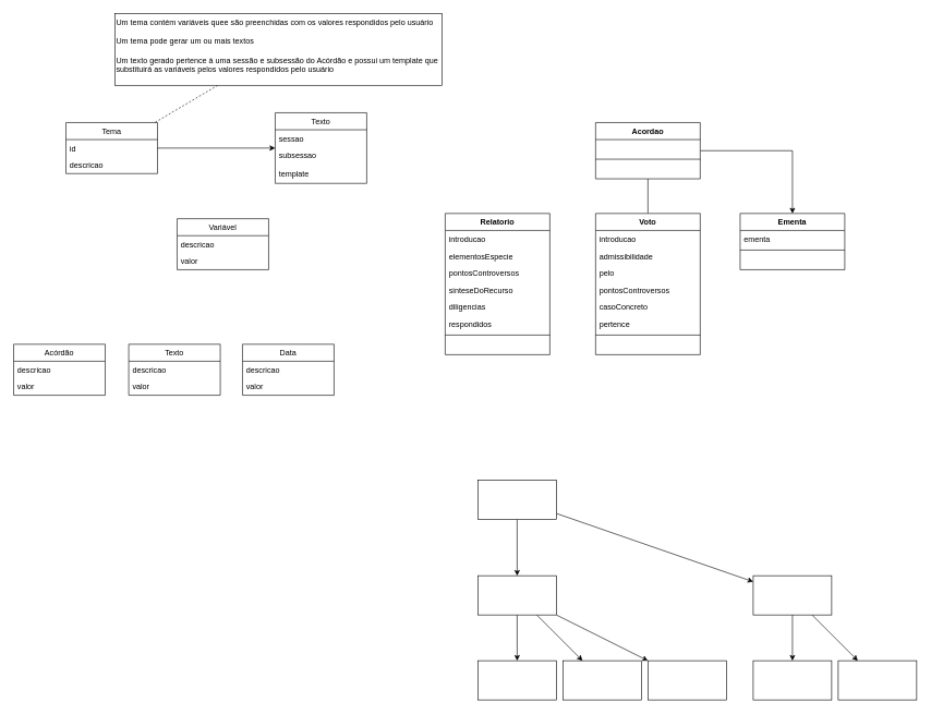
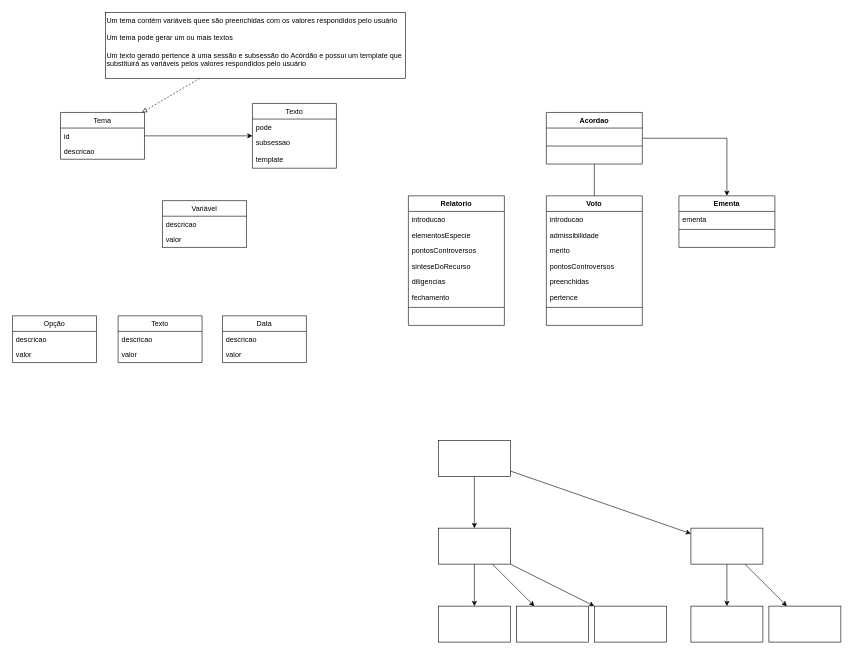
  <mxCell id="0" />
  <mxCell id="1" parent="0" />
  <mxCell id="2" value="Variável" style="swimlane;fontStyle=0;childLayout=stackLayout;horizontal=1;startSize=26;fillColor=none;horizontalStack=0;resizeParent=1;resizeParentMax=0;resizeLast=0;collapsible=1;marginBottom=0;" parent="1" vertex="1"><mxGeometry x="270" y="334" width="140" height="78" as="geometry" /></mxCell>
  <mxCell id="3" value="descricao" style="text;strokeColor=none;fillColor=none;align=left;verticalAlign=top;spacingLeft=4;spacingRight=4;overflow=hidden;rotatable=0;points=[[0,0.5],[1,0.5]];portConstraint=eastwest;" parent="2" vertex="1"><mxGeometry y="26" width="140" height="26" as="geometry" /></mxCell>
  <mxCell id="4" value="valor" style="text;strokeColor=none;fillColor=none;align=left;verticalAlign=top;spacingLeft=4;spacingRight=4;overflow=hidden;rotatable=0;points=[[0,0.5],[1,0.5]];portConstraint=eastwest;" parent="2" vertex="1"><mxGeometry y="52" width="140" height="26" as="geometry" /></mxCell>
  <mxCell id="5" style="edgeStyle=none;html=1;" parent="1" source="6" target="9" edge="1"><mxGeometry relative="1" as="geometry" /></mxCell>
  <mxCell id="6" value="Tema" style="swimlane;fontStyle=0;childLayout=stackLayout;horizontal=1;startSize=26;fillColor=none;horizontalStack=0;resizeParent=1;resizeParentMax=0;resizeLast=0;collapsible=1;marginBottom=0;" parent="1" vertex="1"><mxGeometry x="100" y="187" width="140" height="78" as="geometry" /></mxCell>
  <mxCell id="7" value="id" style="text;strokeColor=none;fillColor=none;align=left;verticalAlign=top;spacingLeft=4;spacingRight=4;overflow=hidden;rotatable=0;points=[[0,0.5],[1,0.5]];portConstraint=eastwest;" parent="6" vertex="1"><mxGeometry y="26" width="140" height="26" as="geometry" /></mxCell>
  <mxCell id="8" value="descricao" style="text;strokeColor=none;fillColor=none;align=left;verticalAlign=top;spacingLeft=4;spacingRight=4;overflow=hidden;rotatable=0;points=[[0,0.5],[1,0.5]];portConstraint=eastwest;" parent="6" vertex="1"><mxGeometry y="52" width="140" height="26" as="geometry" /></mxCell>
  <mxCell id="9" value="Texto" style="swimlane;fontStyle=0;childLayout=stackLayout;horizontal=1;startSize=26;fillColor=none;horizontalStack=0;resizeParent=1;resizeParentMax=0;resizeLast=0;collapsible=1;marginBottom=0;" parent="1" vertex="1"><mxGeometry x="420" y="172" width="140" height="108" as="geometry" /></mxCell>
- <mxCell id="10" value="sessao" style="text;strokeColor=none;fillColor=none;align=left;verticalAlign=top;spacingLeft=4;spacingRight=4;overflow=hidden;rotatable=0;points=[[0,0.5],[1,0.5]];portConstraint=eastwest;" parent="9" vertex="1"><mxGeometry y="26" width="140" height="26" as="geometry" /></mxCell>
+ <mxCell id="10" value="pode" style="text;strokeColor=none;fillColor=none;align=left;verticalAlign=top;spacingLeft=4;spacingRight=4;overflow=hidden;rotatable=0;points=[[0,0.5],[1,0.5]];portConstraint=eastwest;" parent="9" vertex="1"><mxGeometry y="26" width="140" height="26" as="geometry" /></mxCell>
  <mxCell id="11" value="subsessao" style="text;strokeColor=none;fillColor=none;align=left;verticalAlign=top;spacingLeft=4;spacingRight=4;overflow=hidden;rotatable=0;points=[[0,0.5],[1,0.5]];portConstraint=eastwest;" parent="9" vertex="1"><mxGeometry y="52" width="140" height="28" as="geometry" /></mxCell>
  <mxCell id="12" value="template" style="text;strokeColor=none;fillColor=none;align=left;verticalAlign=top;spacingLeft=4;spacingRight=4;overflow=hidden;rotatable=0;points=[[0,0.5],[1,0.5]];portConstraint=eastwest;" parent="9" vertex="1"><mxGeometry y="80" width="140" height="28" as="geometry" /></mxCell>
  <mxCell id="13" value="Relatorio" style="swimlane;fontStyle=1;align=center;verticalAlign=top;childLayout=stackLayout;horizontal=1;startSize=26;horizontalStack=0;resizeParent=1;resizeParentMax=0;resizeLast=0;collapsible=1;marginBottom=0;swimlaneFillColor=#ffffff;" parent="1" vertex="1"><mxGeometry x="680" y="326" width="160" height="216" as="geometry" /></mxCell>
  <mxCell id="14" value="introducao" style="text;strokeColor=none;fillColor=none;align=left;verticalAlign=top;spacingLeft=4;spacingRight=4;overflow=hidden;rotatable=0;points=[[0,0.5],[1,0.5]];portConstraint=eastwest;" parent="13" vertex="1"><mxGeometry y="26" width="160" height="26" as="geometry" /></mxCell>
  <mxCell id="15" value="elementosEspecie" style="text;strokeColor=none;fillColor=none;align=left;verticalAlign=top;spacingLeft=4;spacingRight=4;overflow=hidden;rotatable=0;points=[[0,0.5],[1,0.5]];portConstraint=eastwest;" parent="13" vertex="1"><mxGeometry y="52" width="160" height="26" as="geometry" /></mxCell>
  <mxCell id="16" value="pontosControversos" style="text;strokeColor=none;fillColor=none;align=left;verticalAlign=top;spacingLeft=4;spacingRight=4;overflow=hidden;rotatable=0;points=[[0,0.5],[1,0.5]];portConstraint=eastwest;" parent="13" vertex="1"><mxGeometry y="78" width="160" height="26" as="geometry" /></mxCell>
  <mxCell id="17" value="sinteseDoRecurso" style="text;strokeColor=none;fillColor=none;align=left;verticalAlign=top;spacingLeft=4;spacingRight=4;overflow=hidden;rotatable=0;points=[[0,0.5],[1,0.5]];portConstraint=eastwest;" parent="13" vertex="1"><mxGeometry y="104" width="160" height="26" as="geometry" /></mxCell>
  <mxCell id="18" value="diligencias" style="text;strokeColor=none;fillColor=none;align=left;verticalAlign=top;spacingLeft=4;spacingRight=4;overflow=hidden;rotatable=0;points=[[0,0.5],[1,0.5]];portConstraint=eastwest;" parent="13" vertex="1"><mxGeometry y="130" width="160" height="26" as="geometry" /></mxCell>
- <mxCell id="19" value="respondidos" style="text;strokeColor=none;fillColor=none;align=left;verticalAlign=top;spacingLeft=4;spacingRight=4;overflow=hidden;rotatable=0;points=[[0,0.5],[1,0.5]];portConstraint=eastwest;" parent="13" vertex="1"><mxGeometry y="156" width="160" height="26" as="geometry" /></mxCell>
+ <mxCell id="19" value="fechamento" style="text;strokeColor=none;fillColor=none;align=left;verticalAlign=top;spacingLeft=4;spacingRight=4;overflow=hidden;rotatable=0;points=[[0,0.5],[1,0.5]];portConstraint=eastwest;" parent="13" vertex="1"><mxGeometry y="156" width="160" height="26" as="geometry" /></mxCell>
  <mxCell id="20" value="" style="line;strokeWidth=1;fillColor=none;align=left;verticalAlign=middle;spacingTop=-1;spacingLeft=3;spacingRight=3;rotatable=0;labelPosition=right;points=[];portConstraint=eastwest;" parent="13" vertex="1"><mxGeometry y="182" width="160" height="8" as="geometry" /></mxCell>
  <mxCell id="21" value=" " style="text;strokeColor=none;fillColor=none;align=left;verticalAlign=top;spacingLeft=4;spacingRight=4;overflow=hidden;rotatable=0;points=[[0,0.5],[1,0.5]];portConstraint=eastwest;" parent="13" vertex="1"><mxGeometry y="190" width="160" height="26" as="geometry" /></mxCell>
  <mxCell id="22" style="edgeStyle=orthogonalEdgeStyle;rounded=0;orthogonalLoop=1;jettySize=auto;html=1;endArrow=none;" parent="1" source="24" target="28" edge="1"><mxGeometry relative="1" as="geometry" /></mxCell>
  <mxCell id="23" style="edgeStyle=orthogonalEdgeStyle;rounded=0;orthogonalLoop=1;jettySize=auto;html=1;" parent="1" source="24" target="37" edge="1"><mxGeometry relative="1" as="geometry" /></mxCell>
  <mxCell id="24" value="Acordao" style="swimlane;fontStyle=1;align=center;verticalAlign=top;childLayout=stackLayout;horizontal=1;startSize=26;horizontalStack=0;resizeParent=1;resizeParentMax=0;resizeLast=0;collapsible=1;marginBottom=0;swimlaneFillColor=#ffffff;" parent="1" vertex="1"><mxGeometry x="910" y="187" width="160" height="86" as="geometry" /></mxCell>
  <mxCell id="25" value=" " style="text;strokeColor=none;fillColor=none;align=left;verticalAlign=top;spacingLeft=4;spacingRight=4;overflow=hidden;rotatable=0;points=[[0,0.5],[1,0.5]];portConstraint=eastwest;" parent="24" vertex="1"><mxGeometry y="26" width="160" height="26" as="geometry" /></mxCell>
  <mxCell id="26" value="" style="line;strokeWidth=1;fillColor=none;align=left;verticalAlign=middle;spacingTop=-1;spacingLeft=3;spacingRight=3;rotatable=0;labelPosition=right;points=[];portConstraint=eastwest;" parent="24" vertex="1"><mxGeometry y="52" width="160" height="8" as="geometry" /></mxCell>
  <mxCell id="27" value=" " style="text;strokeColor=none;fillColor=none;align=left;verticalAlign=top;spacingLeft=4;spacingRight=4;overflow=hidden;rotatable=0;points=[[0,0.5],[1,0.5]];portConstraint=eastwest;" parent="24" vertex="1"><mxGeometry y="60" width="160" height="26" as="geometry" /></mxCell>
  <mxCell id="28" value="Voto" style="swimlane;fontStyle=1;align=center;verticalAlign=top;childLayout=stackLayout;horizontal=1;startSize=26;horizontalStack=0;resizeParent=1;resizeParentMax=0;resizeLast=0;collapsible=1;marginBottom=0;swimlaneFillColor=#ffffff;" parent="1" vertex="1"><mxGeometry x="910" y="326" width="160" height="216" as="geometry" /></mxCell>
  <mxCell id="29" value="introducao" style="text;strokeColor=none;fillColor=none;align=left;verticalAlign=top;spacingLeft=4;spacingRight=4;overflow=hidden;rotatable=0;points=[[0,0.5],[1,0.5]];portConstraint=eastwest;" parent="28" vertex="1"><mxGeometry y="26" width="160" height="26" as="geometry" /></mxCell>
  <mxCell id="30" value="admissibilidade" style="text;strokeColor=none;fillColor=none;align=left;verticalAlign=top;spacingLeft=4;spacingRight=4;overflow=hidden;rotatable=0;points=[[0,0.5],[1,0.5]];portConstraint=eastwest;" parent="28" vertex="1"><mxGeometry y="52" width="160" height="26" as="geometry" /></mxCell>
- <mxCell id="31" value="pelo" style="text;strokeColor=none;fillColor=none;align=left;verticalAlign=top;spacingLeft=4;spacingRight=4;overflow=hidden;rotatable=0;points=[[0,0.5],[1,0.5]];portConstraint=eastwest;" parent="28" vertex="1"><mxGeometry y="78" width="160" height="26" as="geometry" /></mxCell>
+ <mxCell id="31" value="merito" style="text;strokeColor=none;fillColor=none;align=left;verticalAlign=top;spacingLeft=4;spacingRight=4;overflow=hidden;rotatable=0;points=[[0,0.5],[1,0.5]];portConstraint=eastwest;" parent="28" vertex="1"><mxGeometry y="78" width="160" height="26" as="geometry" /></mxCell>
  <mxCell id="32" value="pontosControversos" style="text;strokeColor=none;fillColor=none;align=left;verticalAlign=top;spacingLeft=4;spacingRight=4;overflow=hidden;rotatable=0;points=[[0,0.5],[1,0.5]];portConstraint=eastwest;" parent="28" vertex="1"><mxGeometry y="104" width="160" height="26" as="geometry" /></mxCell>
- <mxCell id="33" value="casoConcreto" style="text;strokeColor=none;fillColor=none;align=left;verticalAlign=top;spacingLeft=4;spacingRight=4;overflow=hidden;rotatable=0;points=[[0,0.5],[1,0.5]];portConstraint=eastwest;" parent="28" vertex="1"><mxGeometry y="130" width="160" height="26" as="geometry" /></mxCell>
+ <mxCell id="33" value="preenchidas" style="text;strokeColor=none;fillColor=none;align=left;verticalAlign=top;spacingLeft=4;spacingRight=4;overflow=hidden;rotatable=0;points=[[0,0.5],[1,0.5]];portConstraint=eastwest;" parent="28" vertex="1"><mxGeometry y="130" width="160" height="26" as="geometry" /></mxCell>
  <mxCell id="34" value="pertence" style="text;strokeColor=none;fillColor=none;align=left;verticalAlign=top;spacingLeft=4;spacingRight=4;overflow=hidden;rotatable=0;points=[[0,0.5],[1,0.5]];portConstraint=eastwest;" parent="28" vertex="1"><mxGeometry y="156" width="160" height="26" as="geometry" /></mxCell>
  <mxCell id="35" value="" style="line;strokeWidth=1;fillColor=none;align=left;verticalAlign=middle;spacingTop=-1;spacingLeft=3;spacingRight=3;rotatable=0;labelPosition=right;points=[];portConstraint=eastwest;" parent="28" vertex="1"><mxGeometry y="182" width="160" height="8" as="geometry" /></mxCell>
  <mxCell id="36" value=" " style="text;strokeColor=none;fillColor=none;align=left;verticalAlign=top;spacingLeft=4;spacingRight=4;overflow=hidden;rotatable=0;points=[[0,0.5],[1,0.5]];portConstraint=eastwest;" parent="28" vertex="1"><mxGeometry y="190" width="160" height="26" as="geometry" /></mxCell>
  <mxCell id="37" value="Ementa" style="swimlane;fontStyle=1;align=center;verticalAlign=top;childLayout=stackLayout;horizontal=1;startSize=26;horizontalStack=0;resizeParent=1;resizeParentMax=0;resizeLast=0;collapsible=1;marginBottom=0;swimlaneFillColor=#ffffff;" parent="1" vertex="1"><mxGeometry x="1131" y="326" width="160" height="86" as="geometry" /></mxCell>
  <mxCell id="38" value="ementa" style="text;strokeColor=none;fillColor=none;align=left;verticalAlign=top;spacingLeft=4;spacingRight=4;overflow=hidden;rotatable=0;points=[[0,0.5],[1,0.5]];portConstraint=eastwest;" parent="37" vertex="1"><mxGeometry y="26" width="160" height="26" as="geometry" /></mxCell>
  <mxCell id="39" value="" style="line;strokeWidth=1;fillColor=none;align=left;verticalAlign=middle;spacingTop=-1;spacingLeft=3;spacingRight=3;rotatable=0;labelPosition=right;points=[];portConstraint=eastwest;" parent="37" vertex="1"><mxGeometry y="52" width="160" height="8" as="geometry" /></mxCell>
  <mxCell id="40" value=" " style="text;strokeColor=none;fillColor=none;align=left;verticalAlign=top;spacingLeft=4;spacingRight=4;overflow=hidden;rotatable=0;points=[[0,0.5],[1,0.5]];portConstraint=eastwest;" parent="37" vertex="1"><mxGeometry y="60" width="160" height="26" as="geometry" /></mxCell>
- <mxCell id="41" style="edgeStyle=none;html=1;endArrow=none;endFill=0;dashed=1;" parent="1" source="42" target="6" edge="1"><mxGeometry relative="1" as="geometry" /></mxCell>
+ <mxCell id="41" style="edgeStyle=none;html=1;endArrow=block;endFill=0;dashed=1;" parent="1" source="42" target="6" edge="1"><mxGeometry relative="1" as="geometry" /></mxCell>
  <mxCell id="42" value="Um tema contém variáveis quee são preenchidas com os valores respondidos pelo usuário&lt;br&gt;&lt;br&gt;Um tema pode gerar um ou mais textos&lt;br&gt;&lt;br&gt;Um texto gerado pertence à uma sessão e subsessão do Acórdão e possui um template que substituirá as variáveis pelos valores respondidos pelo usuário" style="rounded=0;whiteSpace=wrap;html=1;align=left;verticalAlign=top;" parent="1" vertex="1"><mxGeometry x="175" y="20" width="500" height="110" as="geometry" /></mxCell>
  <mxCell id="43" style="edgeStyle=none;html=1;" parent="1" source="45" target="49" edge="1"><mxGeometry relative="1" as="geometry" /></mxCell>
  <mxCell id="44" style="edgeStyle=none;html=1;" parent="1" source="45" target="53" edge="1"><mxGeometry relative="1" as="geometry" /></mxCell>
  <mxCell id="45" value="" style="whiteSpace=wrap;html=1;" parent="1" vertex="1"><mxGeometry x="730" y="734" width="120" height="60" as="geometry" /></mxCell>
  <mxCell id="46" style="edgeStyle=none;html=1;" parent="1" source="49" target="50" edge="1"><mxGeometry relative="1" as="geometry" /></mxCell>
  <mxCell id="47" style="edgeStyle=none;html=1;" parent="1" source="49" target="54" edge="1"><mxGeometry relative="1" as="geometry" /></mxCell>
  <mxCell id="48" style="edgeStyle=none;html=1;" parent="1" source="49" target="55" edge="1"><mxGeometry relative="1" as="geometry" /></mxCell>
  <mxCell id="49" value="" style="whiteSpace=wrap;html=1;" parent="1" vertex="1"><mxGeometry x="730" y="880" width="120" height="60" as="geometry" /></mxCell>
  <mxCell id="50" value="" style="whiteSpace=wrap;html=1;" parent="1" vertex="1"><mxGeometry x="730" y="1010" width="120" height="60" as="geometry" /></mxCell>
  <mxCell id="51" style="edgeStyle=none;html=1;" parent="1" source="53" target="56" edge="1"><mxGeometry relative="1" as="geometry" /></mxCell>
  <mxCell id="52" style="edgeStyle=none;html=1;" parent="1" source="53" target="57" edge="1"><mxGeometry relative="1" as="geometry" /></mxCell>
  <mxCell id="53" value="" style="whiteSpace=wrap;html=1;" parent="1" vertex="1"><mxGeometry x="1151" y="880" width="120" height="60" as="geometry" /></mxCell>
  <mxCell id="54" value="" style="whiteSpace=wrap;html=1;" parent="1" vertex="1"><mxGeometry x="860" y="1010" width="120" height="60" as="geometry" /></mxCell>
  <mxCell id="55" value="" style="whiteSpace=wrap;html=1;" parent="1" vertex="1"><mxGeometry x="990" y="1010" width="120" height="60" as="geometry" /></mxCell>
  <mxCell id="56" value="" style="whiteSpace=wrap;html=1;" parent="1" vertex="1"><mxGeometry x="1151" y="1010" width="120" height="60" as="geometry" /></mxCell>
  <mxCell id="57" value="" style="whiteSpace=wrap;html=1;" parent="1" vertex="1"><mxGeometry x="1281" y="1010" width="120" height="60" as="geometry" /></mxCell>
  <mxCell id="58" value="Data" style="swimlane;fontStyle=0;childLayout=stackLayout;horizontal=1;startSize=26;fillColor=none;horizontalStack=0;resizeParent=1;resizeParentMax=0;resizeLast=0;collapsible=1;marginBottom=0;" parent="1" vertex="1"><mxGeometry x="370" y="526" width="140" height="78" as="geometry" /></mxCell>
  <mxCell id="59" value="descricao" style="text;strokeColor=none;fillColor=none;align=left;verticalAlign=top;spacingLeft=4;spacingRight=4;overflow=hidden;rotatable=0;points=[[0,0.5],[1,0.5]];portConstraint=eastwest;" parent="58" vertex="1"><mxGeometry y="26" width="140" height="26" as="geometry" /></mxCell>
  <mxCell id="60" value="valor" style="text;strokeColor=none;fillColor=none;align=left;verticalAlign=top;spacingLeft=4;spacingRight=4;overflow=hidden;rotatable=0;points=[[0,0.5],[1,0.5]];portConstraint=eastwest;" parent="58" vertex="1"><mxGeometry y="52" width="140" height="26" as="geometry" /></mxCell>
- <mxCell id="61" value="Acórdão" style="swimlane;fontStyle=0;childLayout=stackLayout;horizontal=1;startSize=26;fillColor=none;horizontalStack=0;resizeParent=1;resizeParentMax=0;resizeLast=0;collapsible=1;marginBottom=0;" parent="1" vertex="1"><mxGeometry x="20" y="526" width="140" height="78" as="geometry" /></mxCell>
+ <mxCell id="61" value="Opção" style="swimlane;fontStyle=0;childLayout=stackLayout;horizontal=1;startSize=26;fillColor=none;horizontalStack=0;resizeParent=1;resizeParentMax=0;resizeLast=0;collapsible=1;marginBottom=0;" parent="1" vertex="1"><mxGeometry x="20" y="526" width="140" height="78" as="geometry" /></mxCell>
  <mxCell id="62" value="descricao" style="text;strokeColor=none;fillColor=none;align=left;verticalAlign=top;spacingLeft=4;spacingRight=4;overflow=hidden;rotatable=0;points=[[0,0.5],[1,0.5]];portConstraint=eastwest;" parent="61" vertex="1"><mxGeometry y="26" width="140" height="26" as="geometry" /></mxCell>
  <mxCell id="63" value="valor" style="text;strokeColor=none;fillColor=none;align=left;verticalAlign=top;spacingLeft=4;spacingRight=4;overflow=hidden;rotatable=0;points=[[0,0.5],[1,0.5]];portConstraint=eastwest;" parent="61" vertex="1"><mxGeometry y="52" width="140" height="26" as="geometry" /></mxCell>
  <mxCell id="64" value="Texto" style="swimlane;fontStyle=0;childLayout=stackLayout;horizontal=1;startSize=26;fillColor=none;horizontalStack=0;resizeParent=1;resizeParentMax=0;resizeLast=0;collapsible=1;marginBottom=0;" parent="1" vertex="1"><mxGeometry x="196" y="526" width="140" height="78" as="geometry" /></mxCell>
  <mxCell id="65" value="descricao" style="text;strokeColor=none;fillColor=none;align=left;verticalAlign=top;spacingLeft=4;spacingRight=4;overflow=hidden;rotatable=0;points=[[0,0.5],[1,0.5]];portConstraint=eastwest;" parent="64" vertex="1"><mxGeometry y="26" width="140" height="26" as="geometry" /></mxCell>
  <mxCell id="66" value="valor" style="text;strokeColor=none;fillColor=none;align=left;verticalAlign=top;spacingLeft=4;spacingRight=4;overflow=hidden;rotatable=0;points=[[0,0.5],[1,0.5]];portConstraint=eastwest;" parent="64" vertex="1"><mxGeometry y="52" width="140" height="26" as="geometry" /></mxCell>
